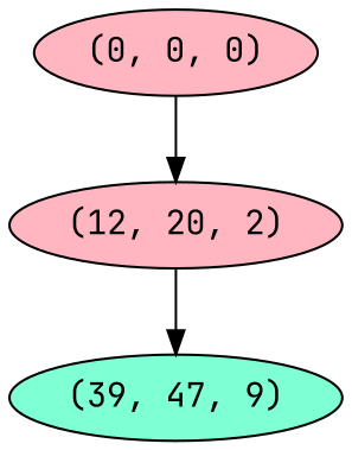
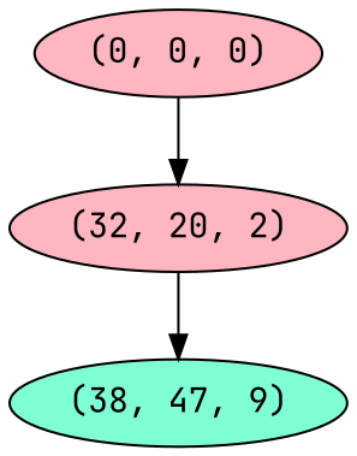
  digraph {
    fontname="JetBrains Mono"
    node [fillcolor=lightpink fontname="JetBrains Mono" style=filled]
    edge [fontname="JetBrains Mono" style=solid]
    "(0, 0, 0)"
-   "(12, 20, 2)"
-   "(38, 47, 9)" [fillcolor=aquamarine label="(39, 47, 9)"]
+   "(12, 20, 2)" [label="(32, 20, 2)"]
+   "(38, 47, 9)" [fillcolor=aquamarine]
    "(0, 0, 0)" -> "(12, 20, 2)"
    "(12, 20, 2)" -> "(38, 47, 9)"
  }
